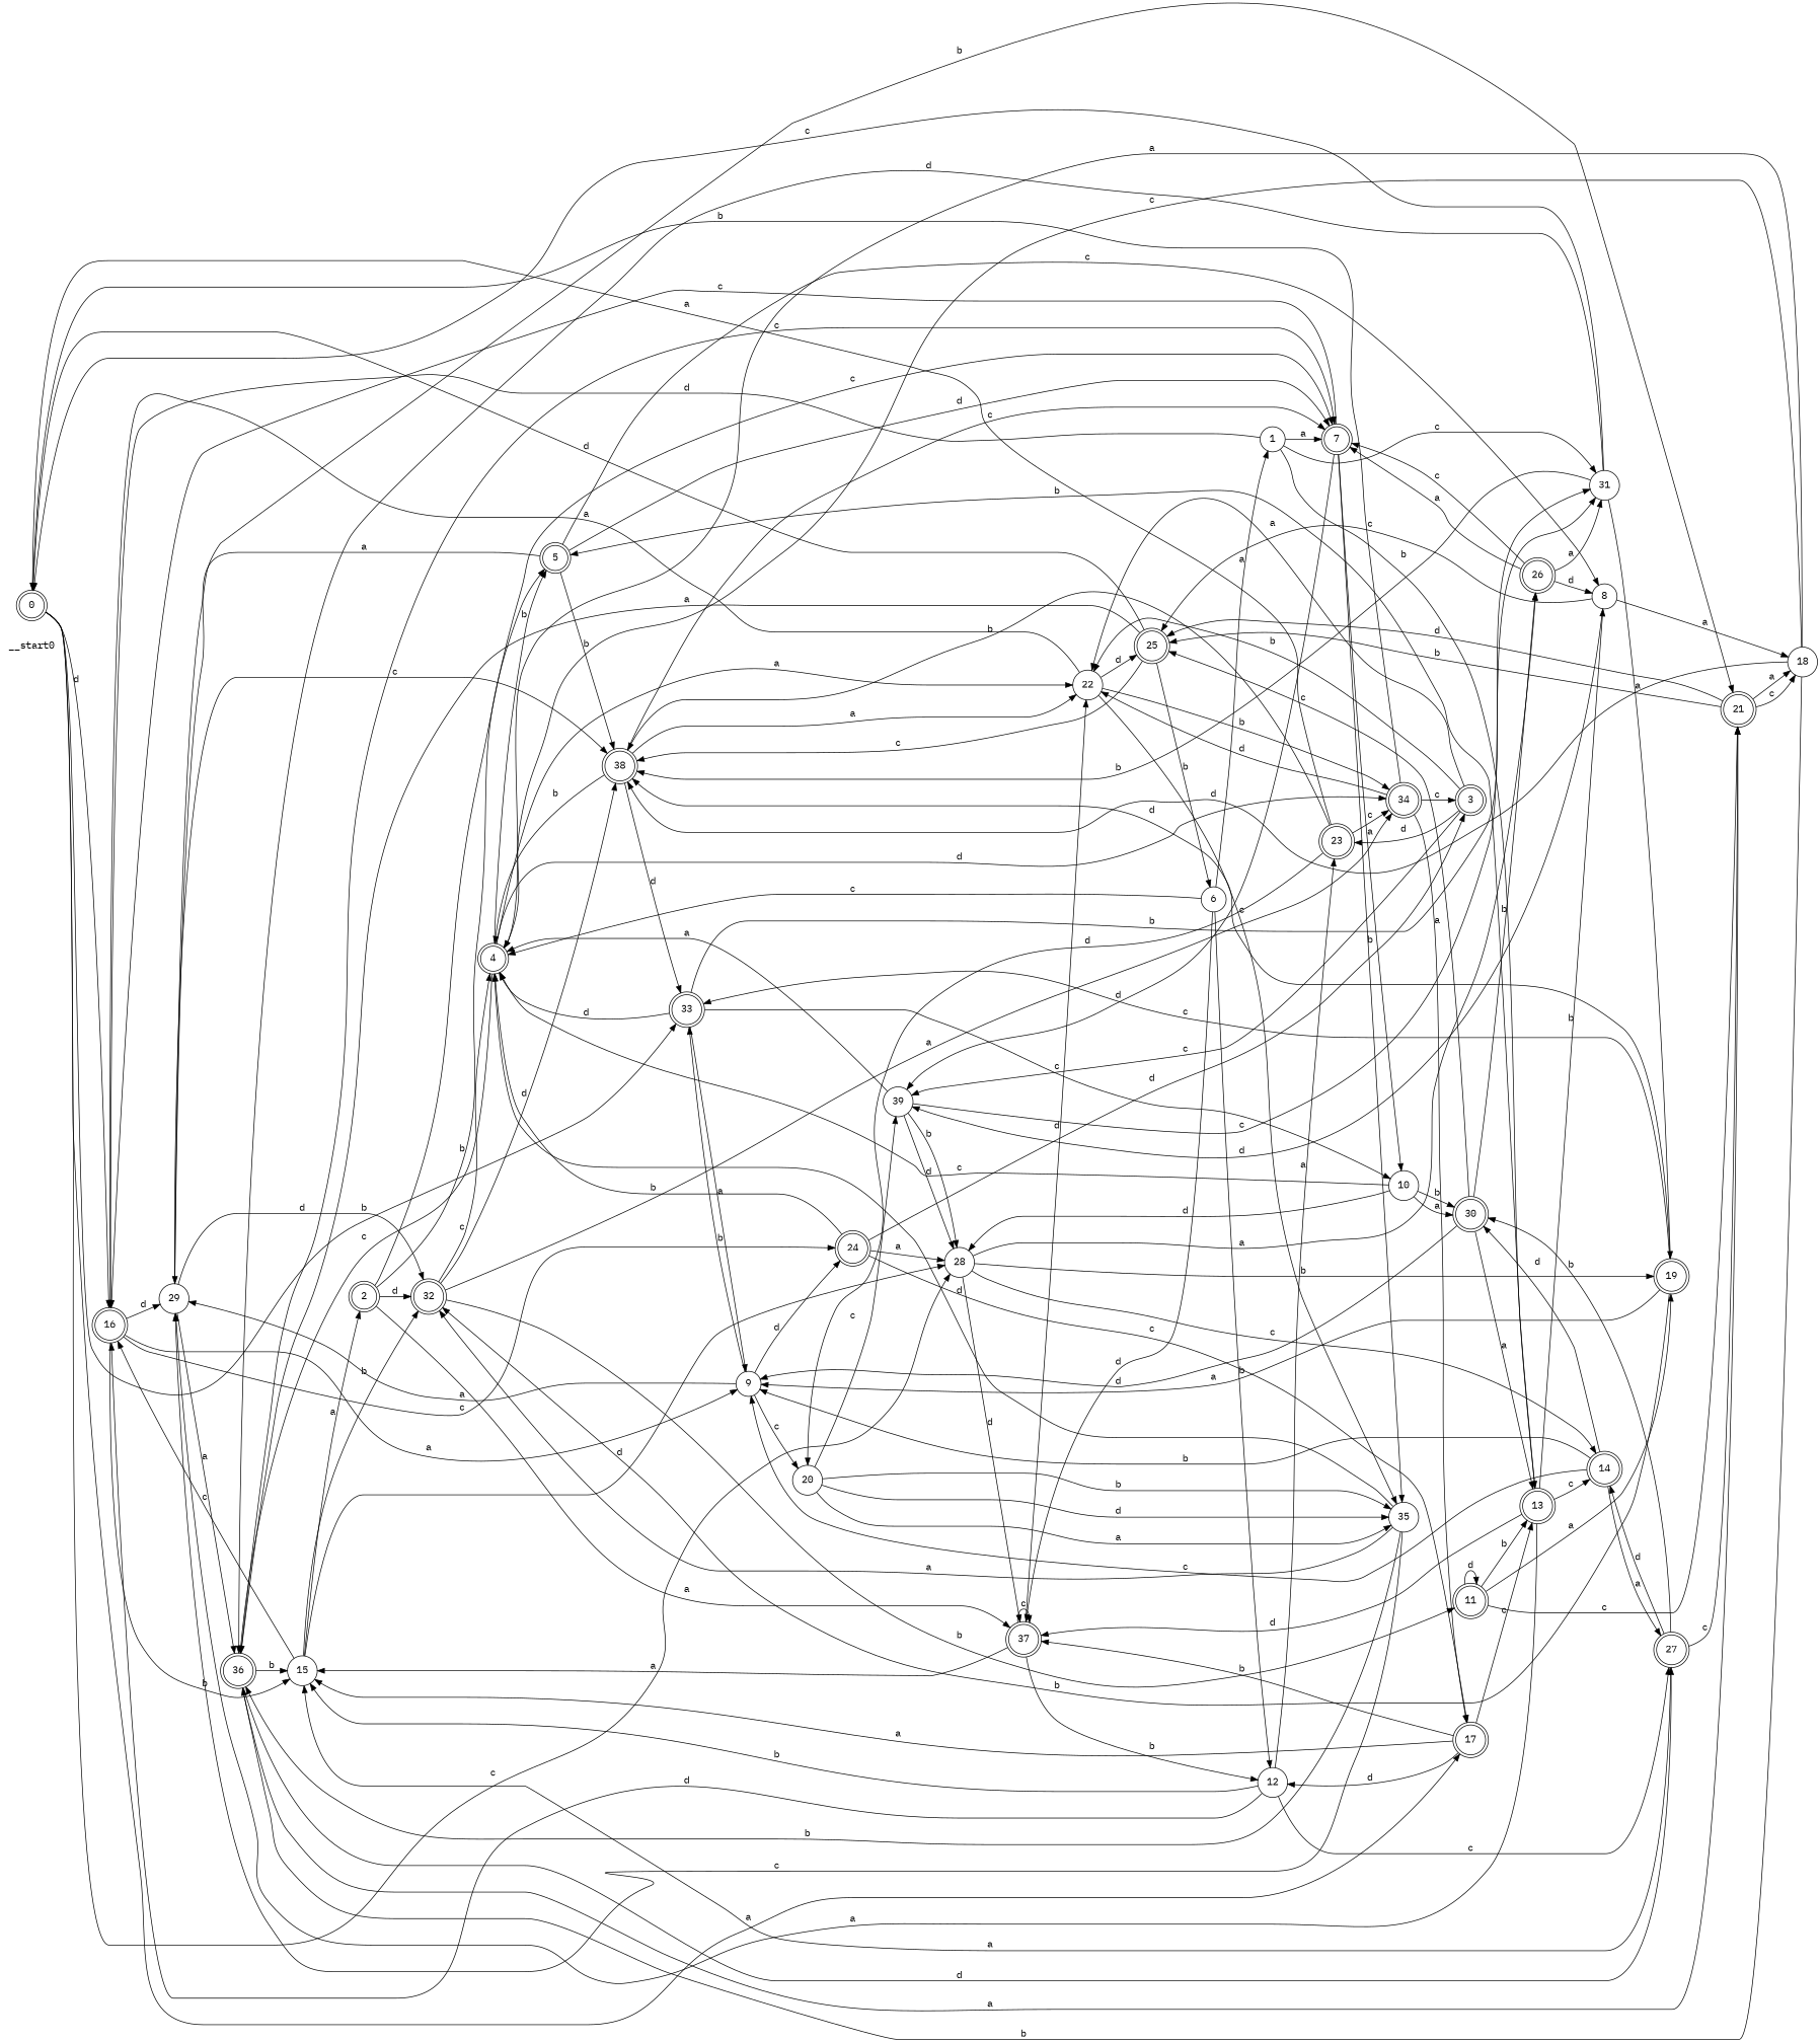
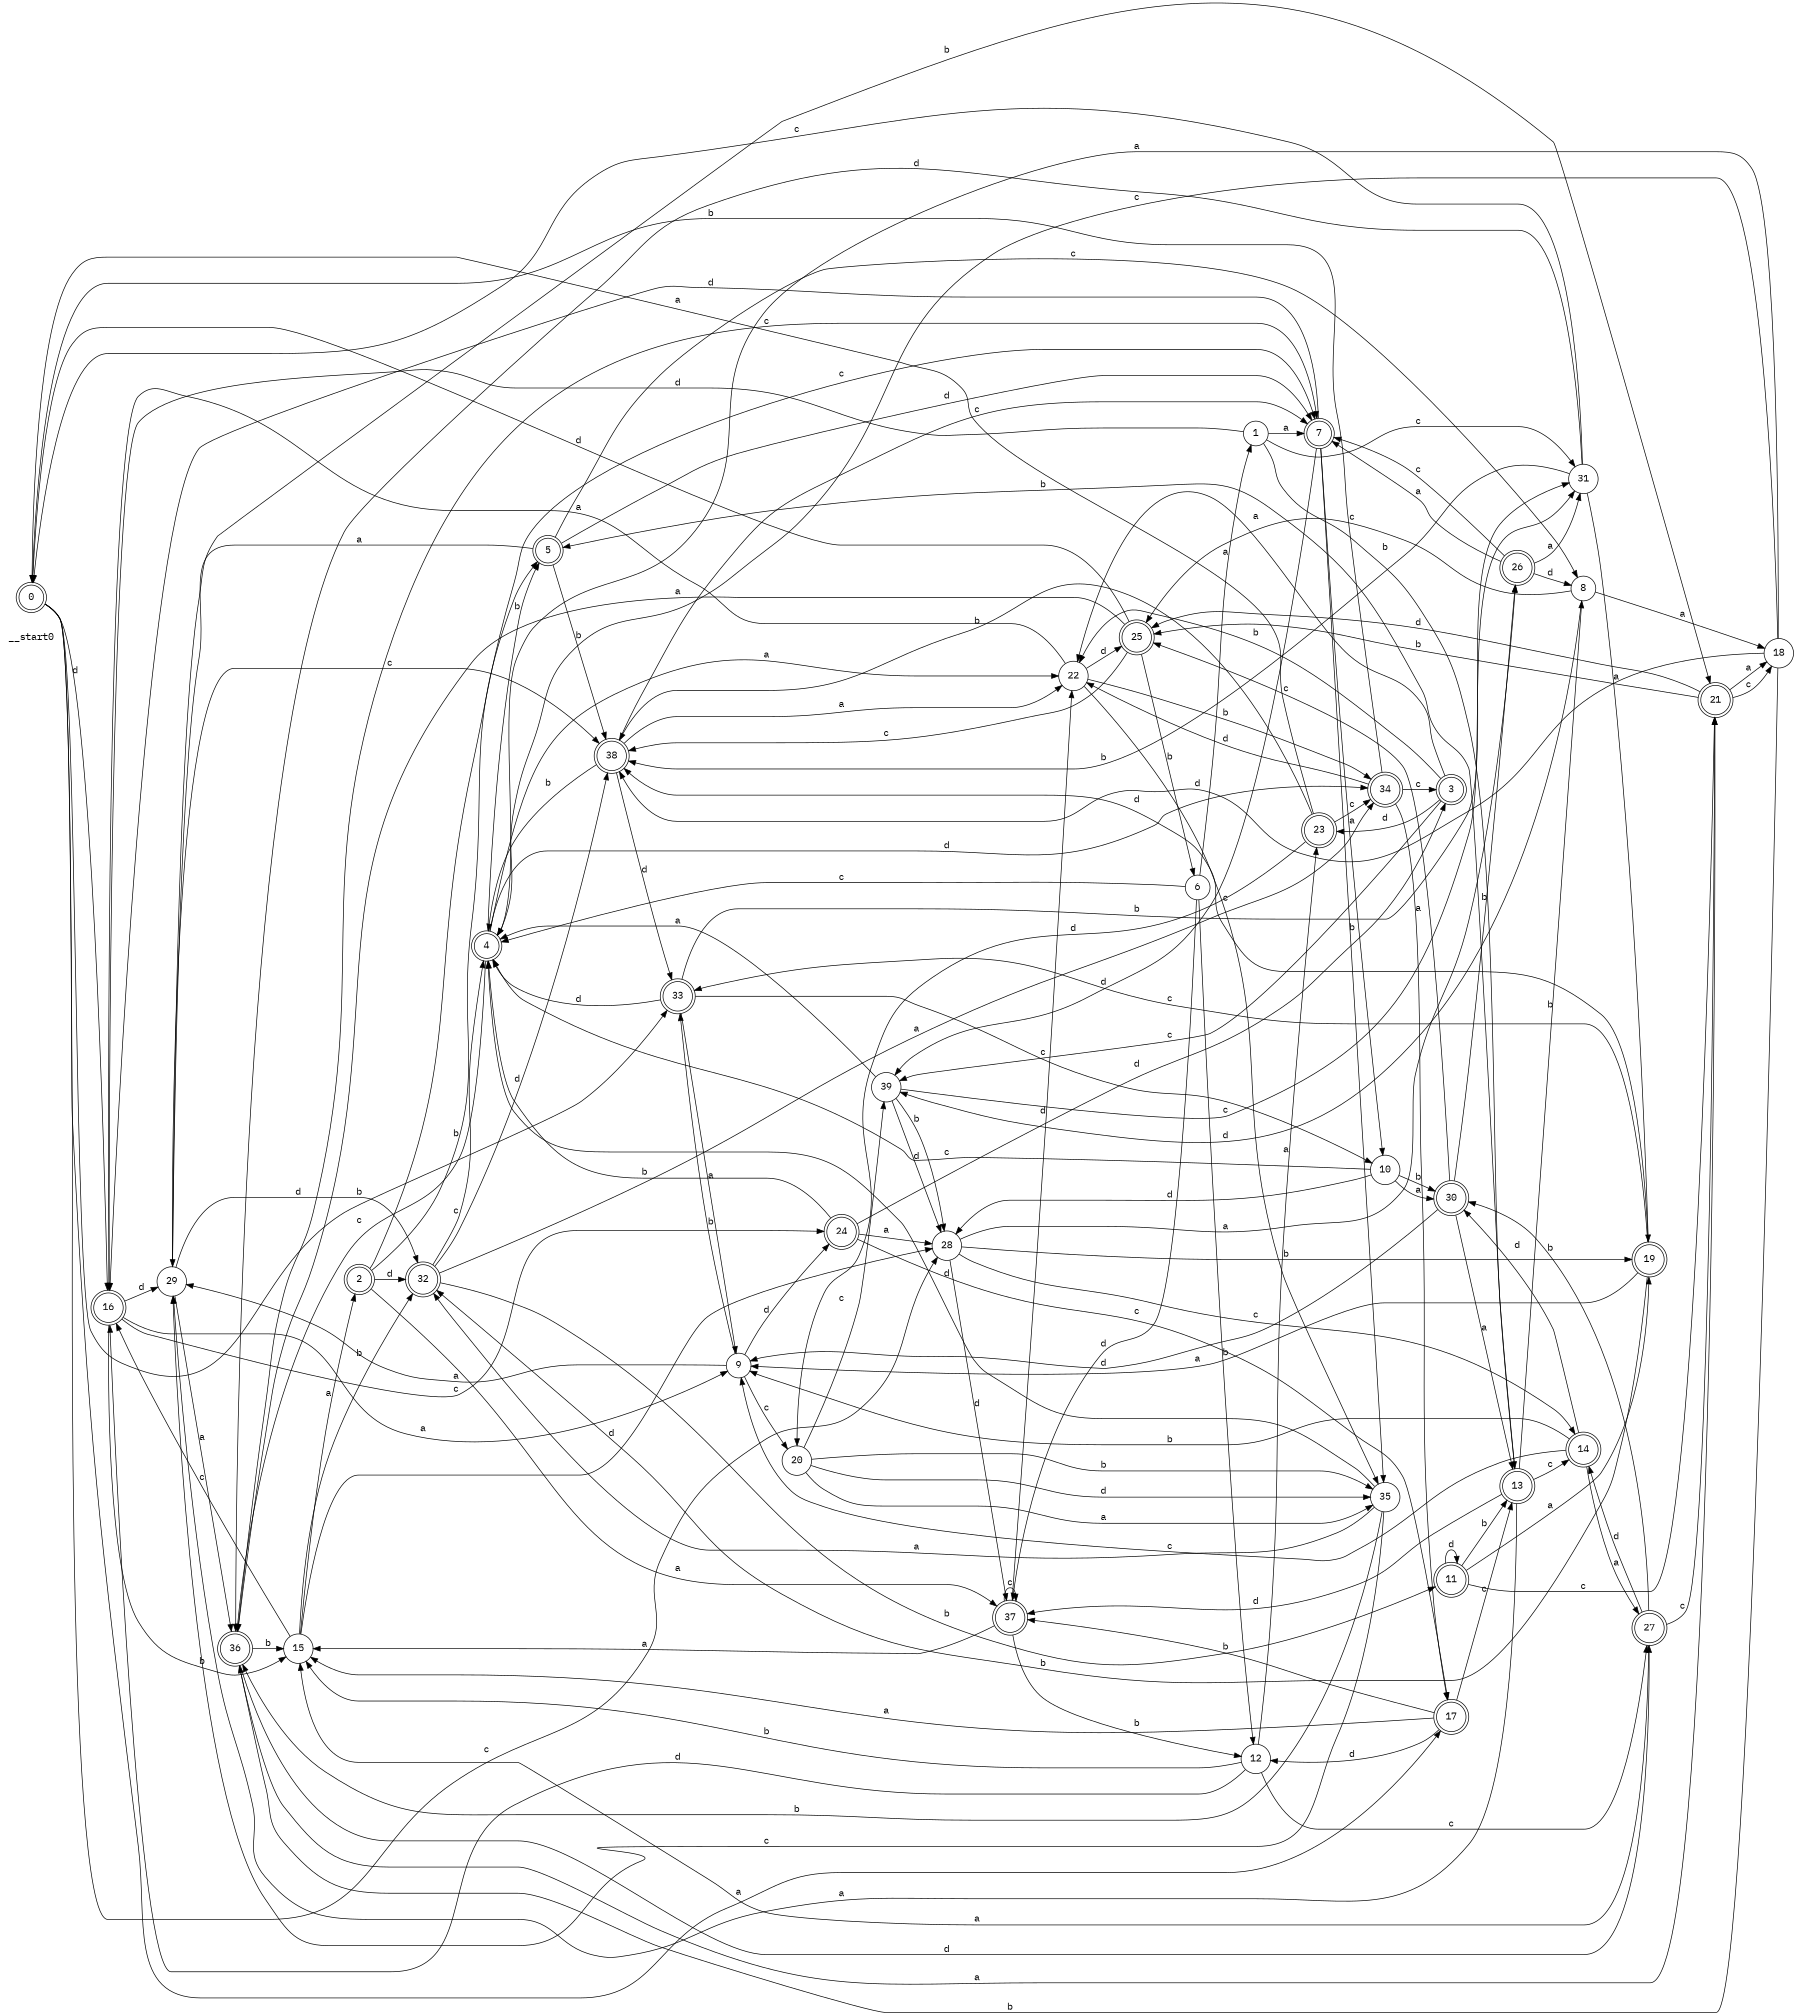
  digraph {
    fontname="IBM Plex Mono"
    rankdir=LR
    node [fontname="IBM Plex Mono" shape=doublecircle color=black fillcolor=white style="rounded,filled"]
    edge [fontname="IBM Plex Mono"]
    __start0 [shape=none color="" fillcolor="" style=""]
    n2 [label=0]
    n3 [label=16]
    n4 [label=17]
    n5 [label=28 shape=circle style=filled]
    n6 [label=33]
    n7 [label=29 shape=circle style=filled]
    n8 [label=9 shape=circle style=filled]
    n9 [label=24]
    n10 [label=15 shape=circle style=filled]
    n11 [label=13]
    n12 [label=37]
    n13 [label=12 shape=circle style=filled]
    n14 [label=19]
    n15 [label=14]
    n16 [label=26]
    n17 [label=31 shape=circle style=filled]
    n18 [label=4]
    n19 [label=10 shape=circle style=filled]
    n20 [label=1 shape=circle style=filled]
    n21 [label=7]
    n22 [label=39 shape=circle style=filled]
    n23 [label=35 shape=circle style=filled]
    n24 [label=5]
    n25 [label=8 shape=circle style=filled]
    n26 [label=36]
    n27 [label=38]
    n28 [label=2]
    n29 [label=32]
    n30 [label=34]
    n31 [label=11]
    n32 [label=22 shape=circle style=filled]
    n33 [label=3]
    n34 [label=23]
    n35 [label=25]
    n36 [label=20 shape=circle style=filled]
    n37 [label=21]
    n38 [label=27]
    n39 [label=18 shape=circle style=filled]
    n40 [label=6 shape=circle style=filled]
    n41 [label=30]
    n2 -> n3 [label=d]
    n2 -> n4 [label=a]
    n2 -> n5 [label=c]
    n2 -> n6 [label=b]
    n3 -> n7 [label=d]
    n3 -> n8 [label=a]
    n3 -> n9 [label=c]
    n3 -> n10 [label=b]
    n4 -> n10 [label=a]
    n4 -> n11 [label=c]
    n4 -> n12 [label=b]
    n4 -> n13 [label=d]
    n5 -> n12 [label=d]
    n5 -> n14 [label=b]
    n5 -> n15 [label=c]
    n5 -> n16 [label=a]
    n6 -> n8 [label=a]
    n6 -> n17 [label=b]
    n6 -> n18 [label=d]
    n6 -> n19 [label=c]
    n7 -> n26 [label=a]
    n7 -> n27 [label=c]
    n7 -> n29 [label=d]
    n7 -> n37 [label=b]
    n8 -> n6 [label=b]
    n8 -> n7 [label=a]
    n8 -> n9 [label=d]
    n8 -> n36 [label=c]
    n9 -> n4 [label=c]
    n9 -> n5 [label=a]
    n9 -> n18 [label=b]
    n9 -> n33 [label=d]
    n10 -> n3 [label=c]
    n10 -> n5 [label=d]
    n10 -> n28 [label=a]
    n10 -> n29 [label=b]
    n11 -> n7 [label=a]
    n11 -> n12 [label=d]
    n11 -> n15 [label=c]
    n11 -> n24 [label=b]
    n11 -> n25 [label=b]
    n12 -> n10 [label=a]
    n12 -> n12 [label=c]
    n12 -> n13 [label=b]
    n12 -> n32 [label=d]
    n13 -> n3 [label=d]
    n13 -> n10 [label=b]
    n13 -> n34 [label=a]
    n13 -> n38 [label=c]
    n14 -> n6 [label=c]
    n14 -> n8 [label=a]
    n14 -> n27 [label=d]
    n14 -> n29 [label=b]
    n15 -> n8 [label=b]
    n15 -> n8 [label=c]
    n15 -> n38 [label=a]
    n15 -> n41 [label=d]
    n16 -> n17 [label=a]
    n16 -> n21 [label=a]
    n16 -> n21 [label=c]
    n16 -> n25 [label=d]
    n17 -> n2 [label=c]
    n17 -> n14 [label=a]
    n17 -> n26 [label=d]
    n17 -> n27 [label=b]
    n18 -> n24 [label=b]
    n18 -> n26 [label=c]
    n18 -> n30 [label=d]
    n18 -> n32 [label=a]
    n19 -> n5 [label=d]
    n19 -> n18 [label=c]
    n19 -> n41 [label=a]
    n19 -> n41 [label=b]
    n20 -> n3 [label=d]
    n20 -> n11 [label=b]
    n20 -> n17 [label=c]
    n20 -> n21 [label=a]
-   n21 -> n3 [label=c]
+   n21 -> n3 [label=d]
    n21 -> n19 [label=a]
    n21 -> n22 [label=d]
    n21 -> n23 [label=b]
    n22 -> n5 [label=b]
    n22 -> n5 [label=d]
    n22 -> n17 [label=c]
    n22 -> n18 [label=a]
    n23 -> n7 [label=c]
    n23 -> n18 [label=d]
    n23 -> n26 [label=b]
    n23 -> n29 [label=a]
    n24 -> n7 [label=a]
    n24 -> n21 [label=d]
    n24 -> n25 [label=c]
    n24 -> n27 [label=b]
    n25 -> n22 [label=d]
    n25 -> n35 [label=c]
    n25 -> n39 [label=a]
    n26 -> n10 [label=b]
    n26 -> n21 [label=c]
    n26 -> n37 [label=a]
    n26 -> n38 [label=d]
    n27 -> n6 [label=d]
    n27 -> n18 [label=b]
    n27 -> n21 [label=c]
    n27 -> n32 [label=a]
    n28 -> n12 [label=a]
    n28 -> n21 [label=c]
    n28 -> n24 [label=b]
    n28 -> n29 [label=d]
    n29 -> n18 [label=c]
    n29 -> n27 [label=d]
    n29 -> n30 [label=a]
    n29 -> n31 [label=b]
    n30 -> n2 [label=b]
    n30 -> n4 [label=a]
    n30 -> n32 [label=d]
    n30 -> n33 [label=c]
    n31 -> n11 [label=b]
    n31 -> n14 [label=a]
    n31 -> n31 [label=d]
    n31 -> n37 [label=c]
    n32 -> n3 [label=a]
    n32 -> n23 [label=c]
    n32 -> n30 [label=b]
    n32 -> n35 [label=d]
    n33 -> n22 [label=c]
    n33 -> n32 [label=a]
    n33 -> n32 [label=b]
    n33 -> n34 [label=d]
    n34 -> n2 [label=a]
    n34 -> n27 [label=b]
    n34 -> n30 [label=c]
    n34 -> n36 [label=d]
    n35 -> n2 [label=d]
    n35 -> n26 [label=a]
    n35 -> n27 [label=c]
    n35 -> n40 [label=b]
    n36 -> n22 [label=c]
    n36 -> n23 [label=a]
    n36 -> n23 [label=b]
    n36 -> n23 [label=d]
    n37 -> n35 [label=b]
    n37 -> n35 [label=d]
    n37 -> n39 [label=a]
    n37 -> n39 [label=c]
    n38 -> n10 [label=a]
    n38 -> n15 [label=d]
    n38 -> n37 [label=c]
    n38 -> n41 [label=b]
    n39 -> n18 [label=a]
    n39 -> n18 [label=c]
    n39 -> n26 [label=b]
    n39 -> n27 [label=d]
    n40 -> n12 [label=d]
    n40 -> n13 [label=b]
    n40 -> n18 [label=c]
    n40 -> n20 [label=a]
    n41 -> n8 [label=d]
    n41 -> n11 [label=a]
    n41 -> n16 [label=b]
    n41 -> n35 [label=c]
  }
